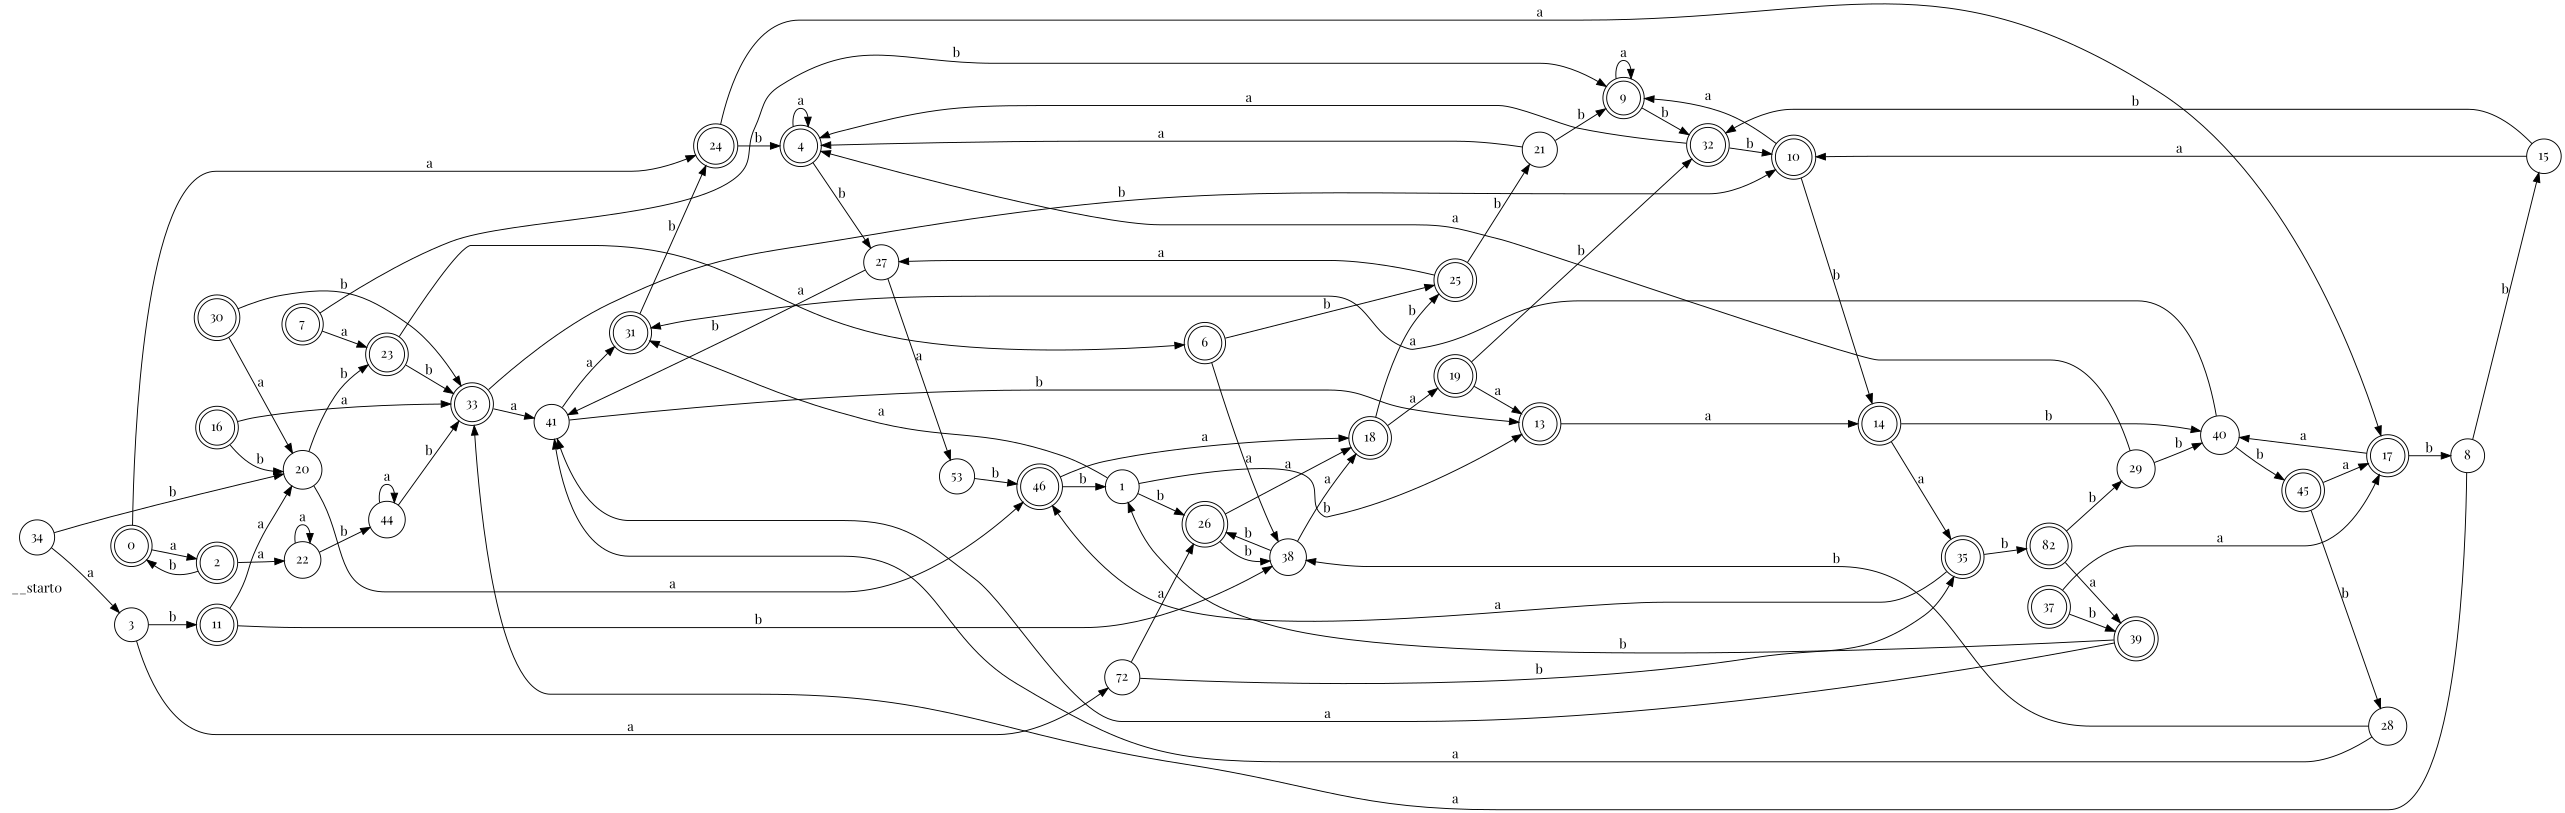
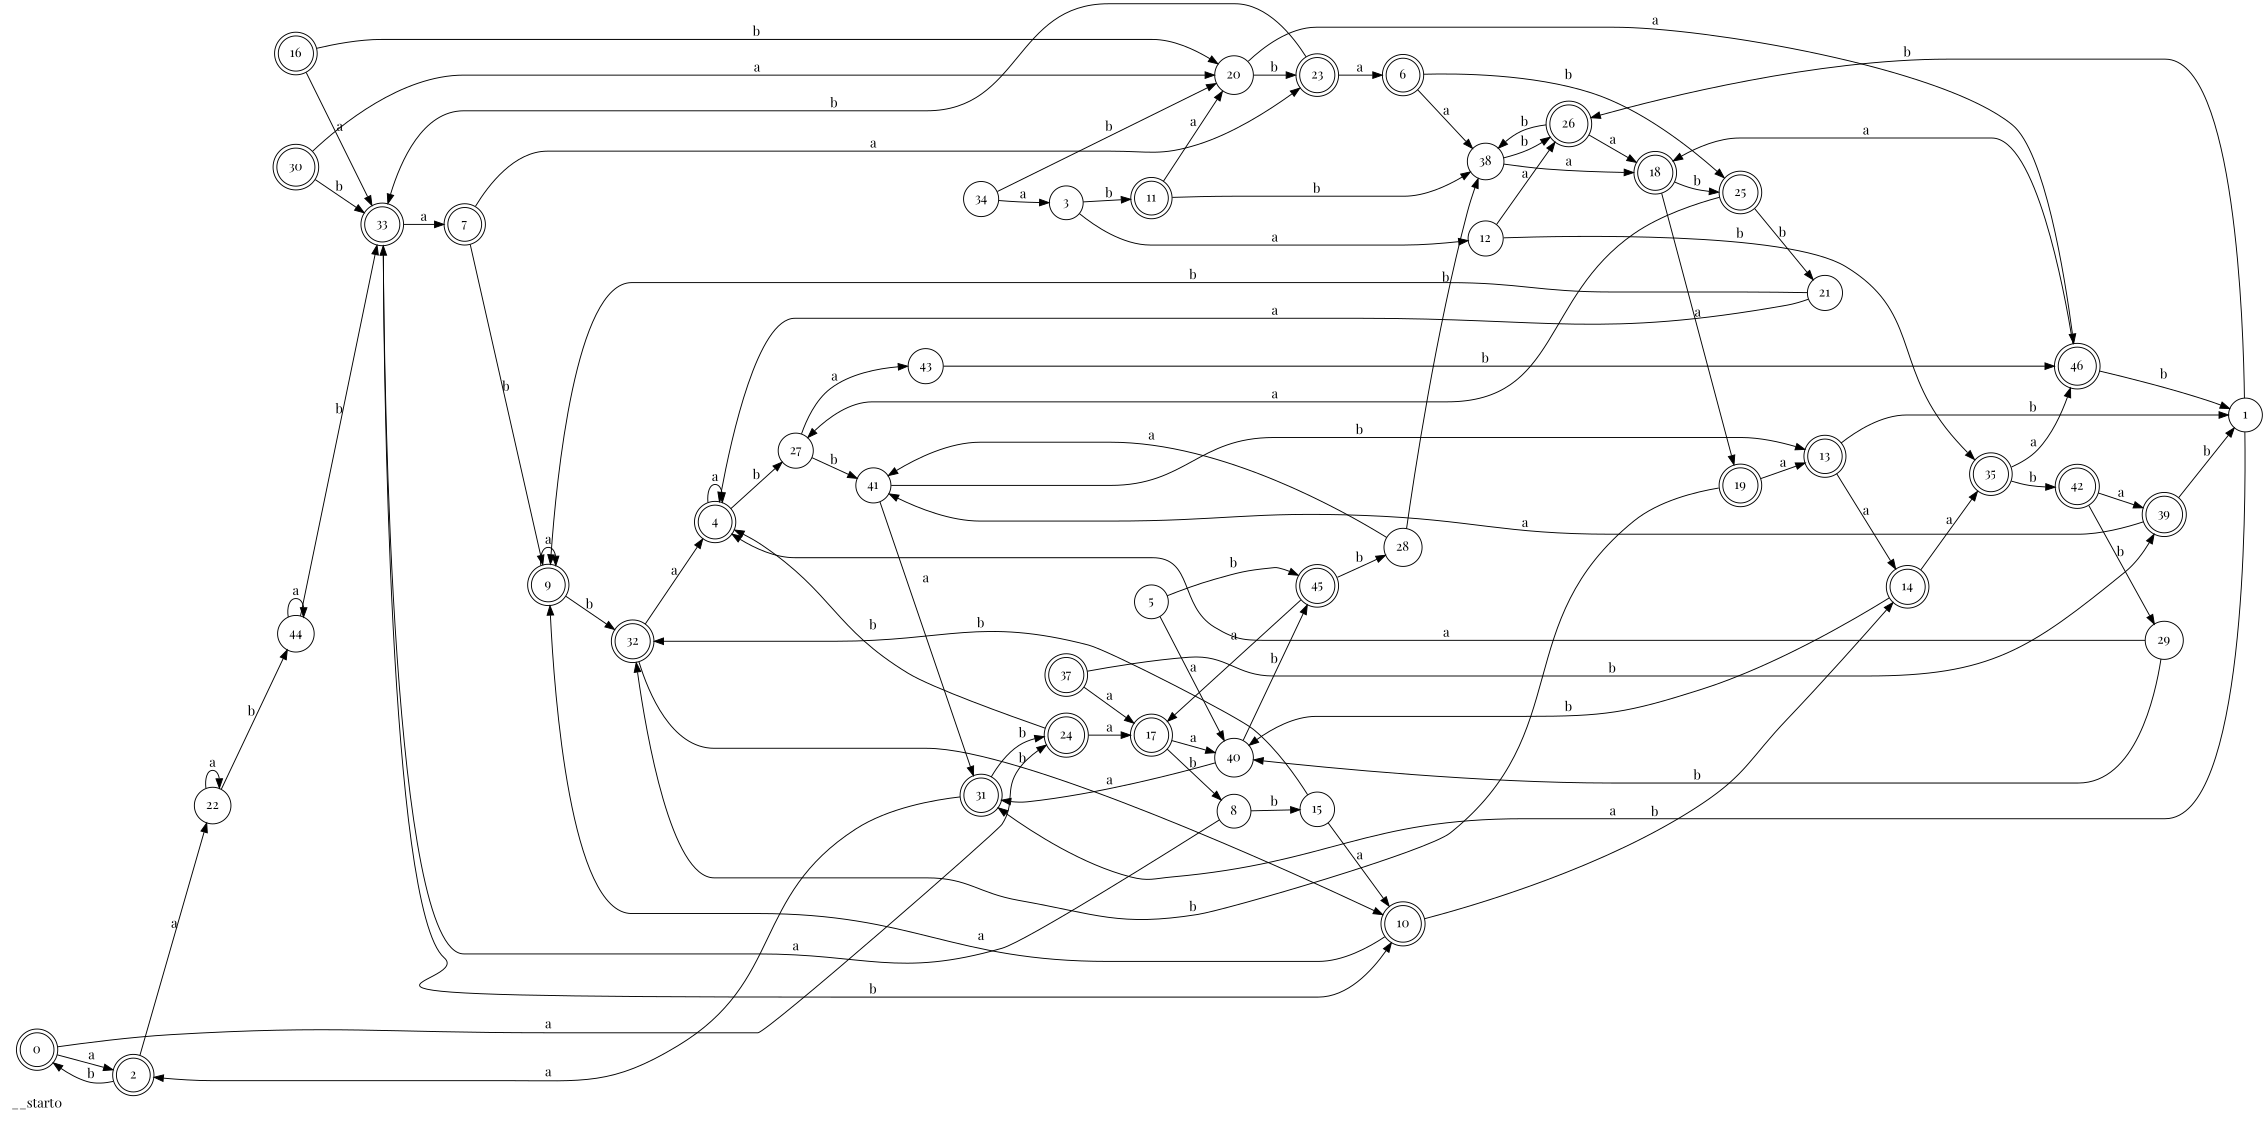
  digraph {
    fontname="Playfair Display"
    rankdir=LR
    node [fontname="Playfair Display" shape=doublecircle color=black fillcolor=white style="rounded,filled"]
    edge [fontname="Playfair Display"]
    __start0 [shape=none color="" fillcolor="" style=""]
    n2 [label=0]
    n3 [label=2]
    n4 [label=24]
    n5 [label=22 shape=circle style=filled]
    n6 [label=4]
    n7 [label=17]
    n8 [label=1 shape=circle style=filled]
    n9 [label=26]
    n10 [label=31]
    n11 [label=38 shape=circle style=filled]
    n12 [label=18]
    n13 [label=44 shape=circle style=filled]
    n14 [label=3 shape=circle style=filled]
    n15 [label=11]
-   n16 [label=72 shape=circle style=filled]
+   n16 [label=12 shape=circle style=filled]
    n17 [label=20 shape=circle style=filled]
    n18 [label=35]
    n19 [label=27 shape=circle style=filled]
    n20 [label=41 shape=circle style=filled]
-   n21 [label=53 shape=circle style=filled]
+   n21 [label=43 shape=circle style=filled]
+   n22 [label=5 shape=circle style=filled]
    n23 [label=40 shape=circle style=filled]
    n24 [label=45]
    n25 [label=28 shape=circle style=filled]
    n26 [label=6]
    n27 [label=25]
    n28 [label=21 shape=circle style=filled]
    n29 [label=7]
    n30 [label=9]
    n31 [label=23]
    n32 [label=32]
    n33 [label=33]
    n34 [label=8 shape=circle style=filled]
    n35 [label=15 shape=circle style=filled]
    n36 [label=10]
    n37 [label=14]
    n38 [label=46]
-   n39 [label=82]
+   n39 [label=42]
    n40 [label=13]
    n41 [label=16]
    n42 [label=19]
    n43 [label=29 shape=circle style=filled]
    n44 [label=30]
    n45 [label=34 shape=circle style=filled]
    n46 [label=39]
    n47 [label=37]
    n2 -> n3 [label=a]
    n2 -> n4 [label=a]
    n3 -> n2 [label=b]
    n3 -> n5 [label=a]
    n4 -> n6 [label=b]
    n4 -> n7 [label=a]
    n5 -> n5 [label=a]
    n5 -> n13 [label=b]
    n6 -> n6 [label=a]
    n6 -> n19 [label=b]
    n7 -> n23 [label=a]
    n7 -> n34 [label=b]
    n8 -> n9 [label=b]
    n8 -> n10 [label=a]
    n9 -> n11 [label=b]
    n9 -> n12 [label=a]
+   n10 -> n3 [label=a]
    n10 -> n4 [label=b]
    n11 -> n9 [label=b]
    n11 -> n12 [label=a]
    n12 -> n27 [label=b]
    n12 -> n42 [label=a]
    n13 -> n13 [label=a]
    n13 -> n33 [label=b]
    n14 -> n15 [label=b]
    n14 -> n16 [label=a]
    n15 -> n11 [label=b]
    n15 -> n17 [label=a]
    n16 -> n9 [label=a]
    n16 -> n18 [label=b]
    n17 -> n31 [label=b]
    n17 -> n38 [label=a]
    n18 -> n38 [label=a]
    n18 -> n39 [label=b]
    n19 -> n20 [label=b]
    n19 -> n21 [label=a]
    n20 -> n10 [label=a]
    n20 -> n40 [label=b]
    n21 -> n38 [label=b]
+   n22 -> n23 [label=a]
+   n22 -> n24 [label=b]
    n23 -> n10 [label=a]
    n23 -> n24 [label=b]
    n24 -> n7 [label=a]
    n24 -> n25 [label=b]
    n25 -> n11 [label=b]
    n25 -> n20 [label=a]
    n26 -> n11 [label=a]
    n26 -> n27 [label=b]
    n27 -> n19 [label=a]
    n27 -> n28 [label=b]
    n28 -> n6 [label=a]
    n28 -> n30 [label=b]
    n29 -> n30 [label=b]
    n29 -> n31 [label=a]
    n30 -> n30 [label=a]
    n30 -> n32 [label=b]
    n31 -> n26 [label=a]
    n31 -> n33 [label=b]
    n32 -> n6 [label=a]
    n32 -> n36 [label=b]
-   n33 -> n20 [label=a]
+   n33 -> n29 [label=a]
    n33 -> n36 [label=b]
    n34 -> n33 [label=a]
    n34 -> n35 [label=b]
    n35 -> n32 [label=b]
    n35 -> n36 [label=a]
    n36 -> n30 [label=a]
    n36 -> n37 [label=b]
    n37 -> n18 [label=a]
    n37 -> n23 [label=b]
    n38 -> n8 [label=b]
    n38 -> n12 [label=a]
    n39 -> n43 [label=b]
    n39 -> n46 [label=a]
-   n8 -> n40 [label=b]
+   n40 -> n8 [label=b]
    n40 -> n37 [label=a]
    n41 -> n17 [label=b]
    n41 -> n33 [label=a]
    n42 -> n32 [label=b]
    n42 -> n40 [label=a]
    n43 -> n6 [label=a]
    n43 -> n23 [label=b]
    n44 -> n17 [label=a]
    n44 -> n33 [label=b]
    n45 -> n14 [label=a]
    n45 -> n17 [label=b]
    n46 -> n8 [label=b]
    n46 -> n20 [label=a]
    n47 -> n7 [label=a]
    n47 -> n46 [label=b]
  }
